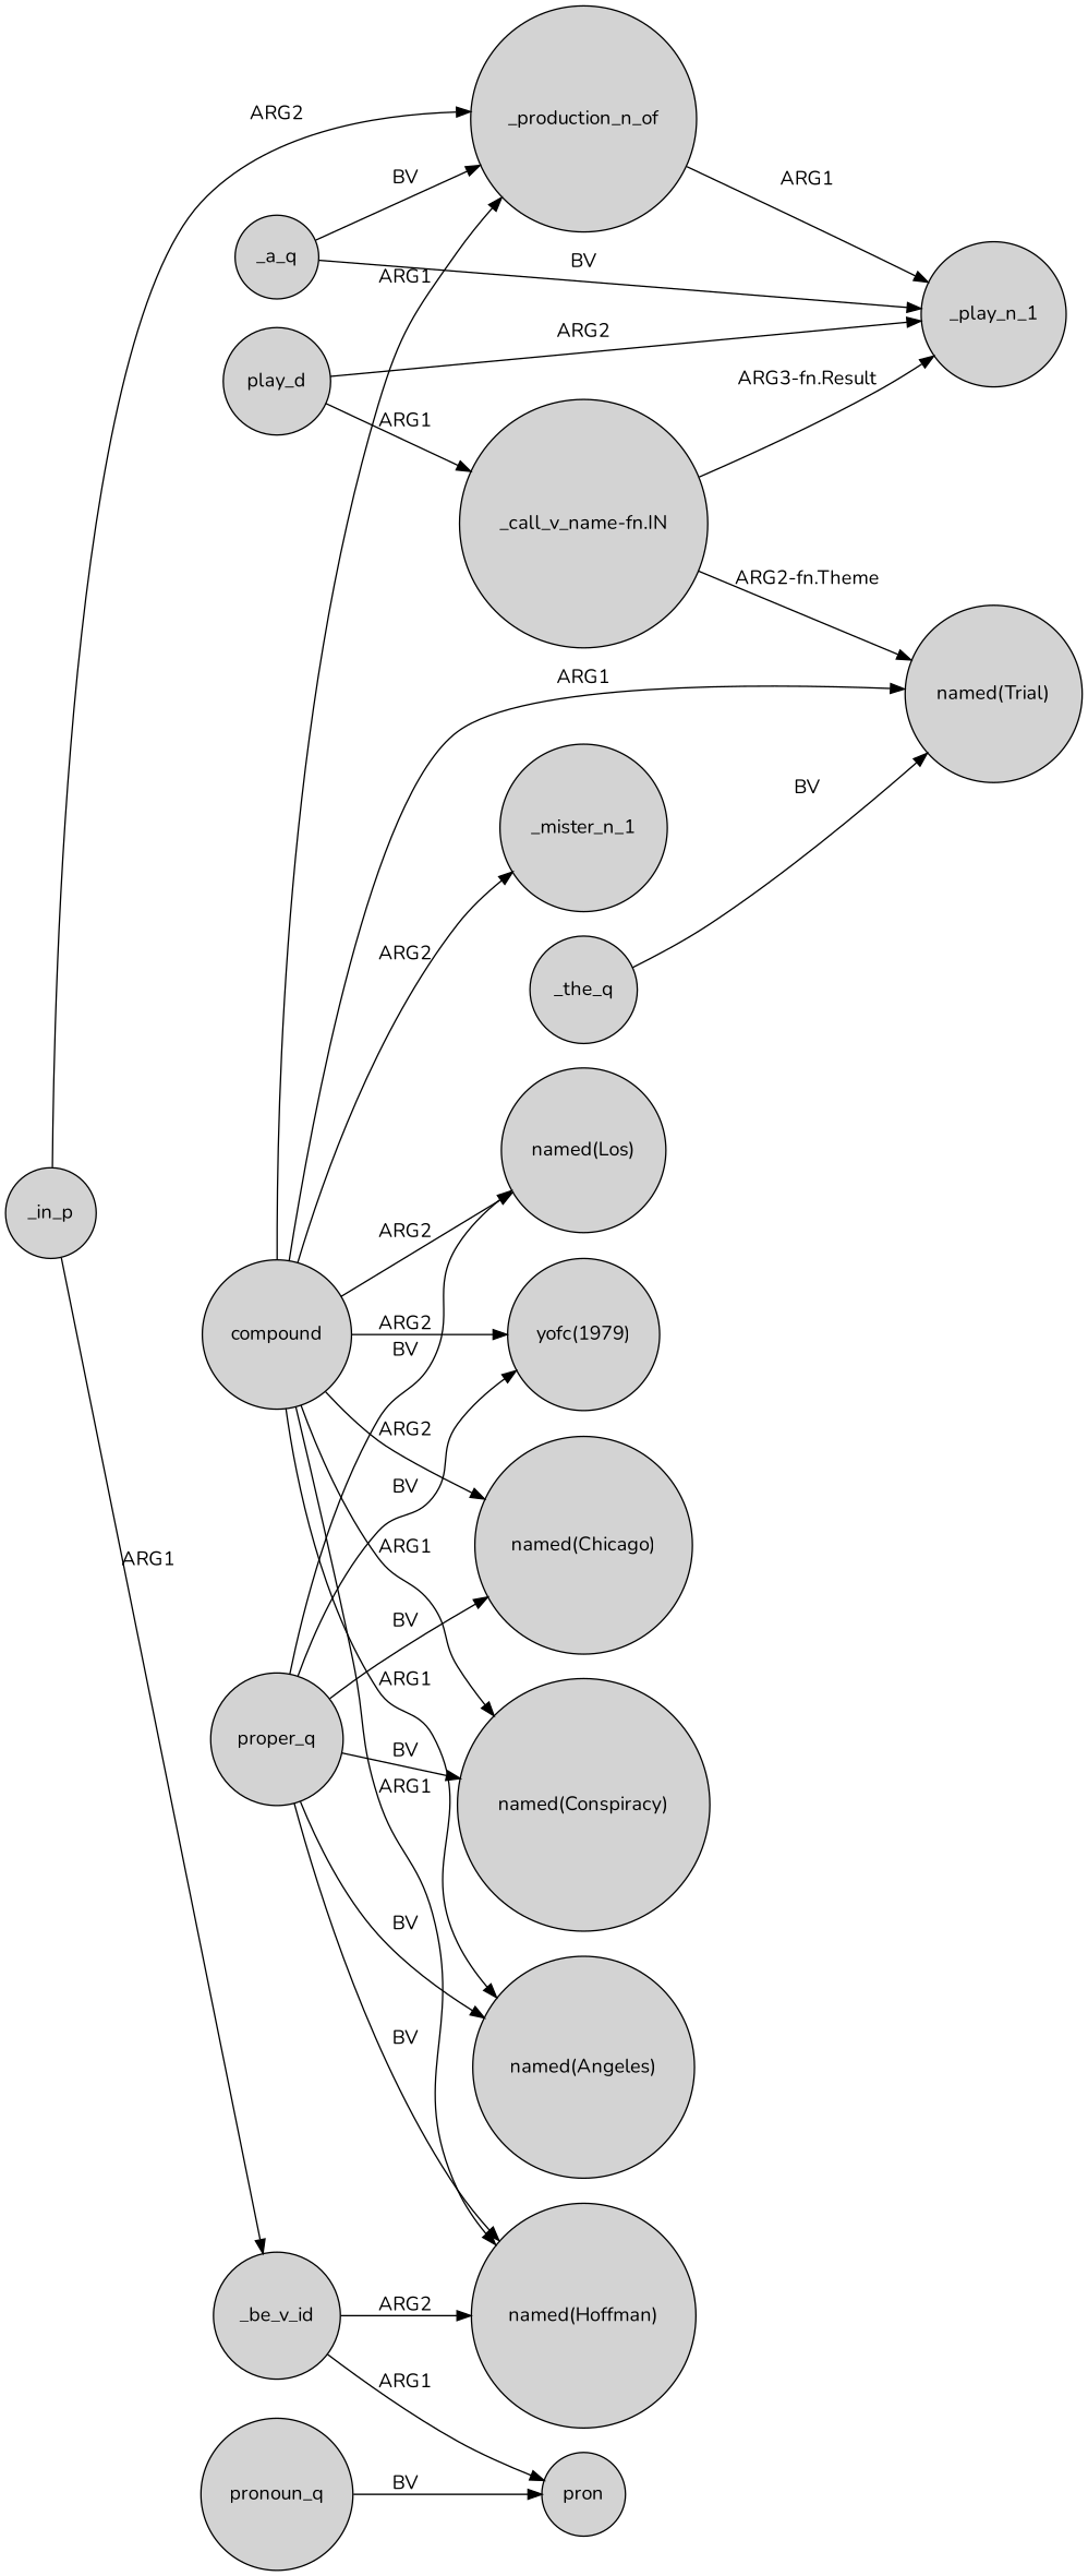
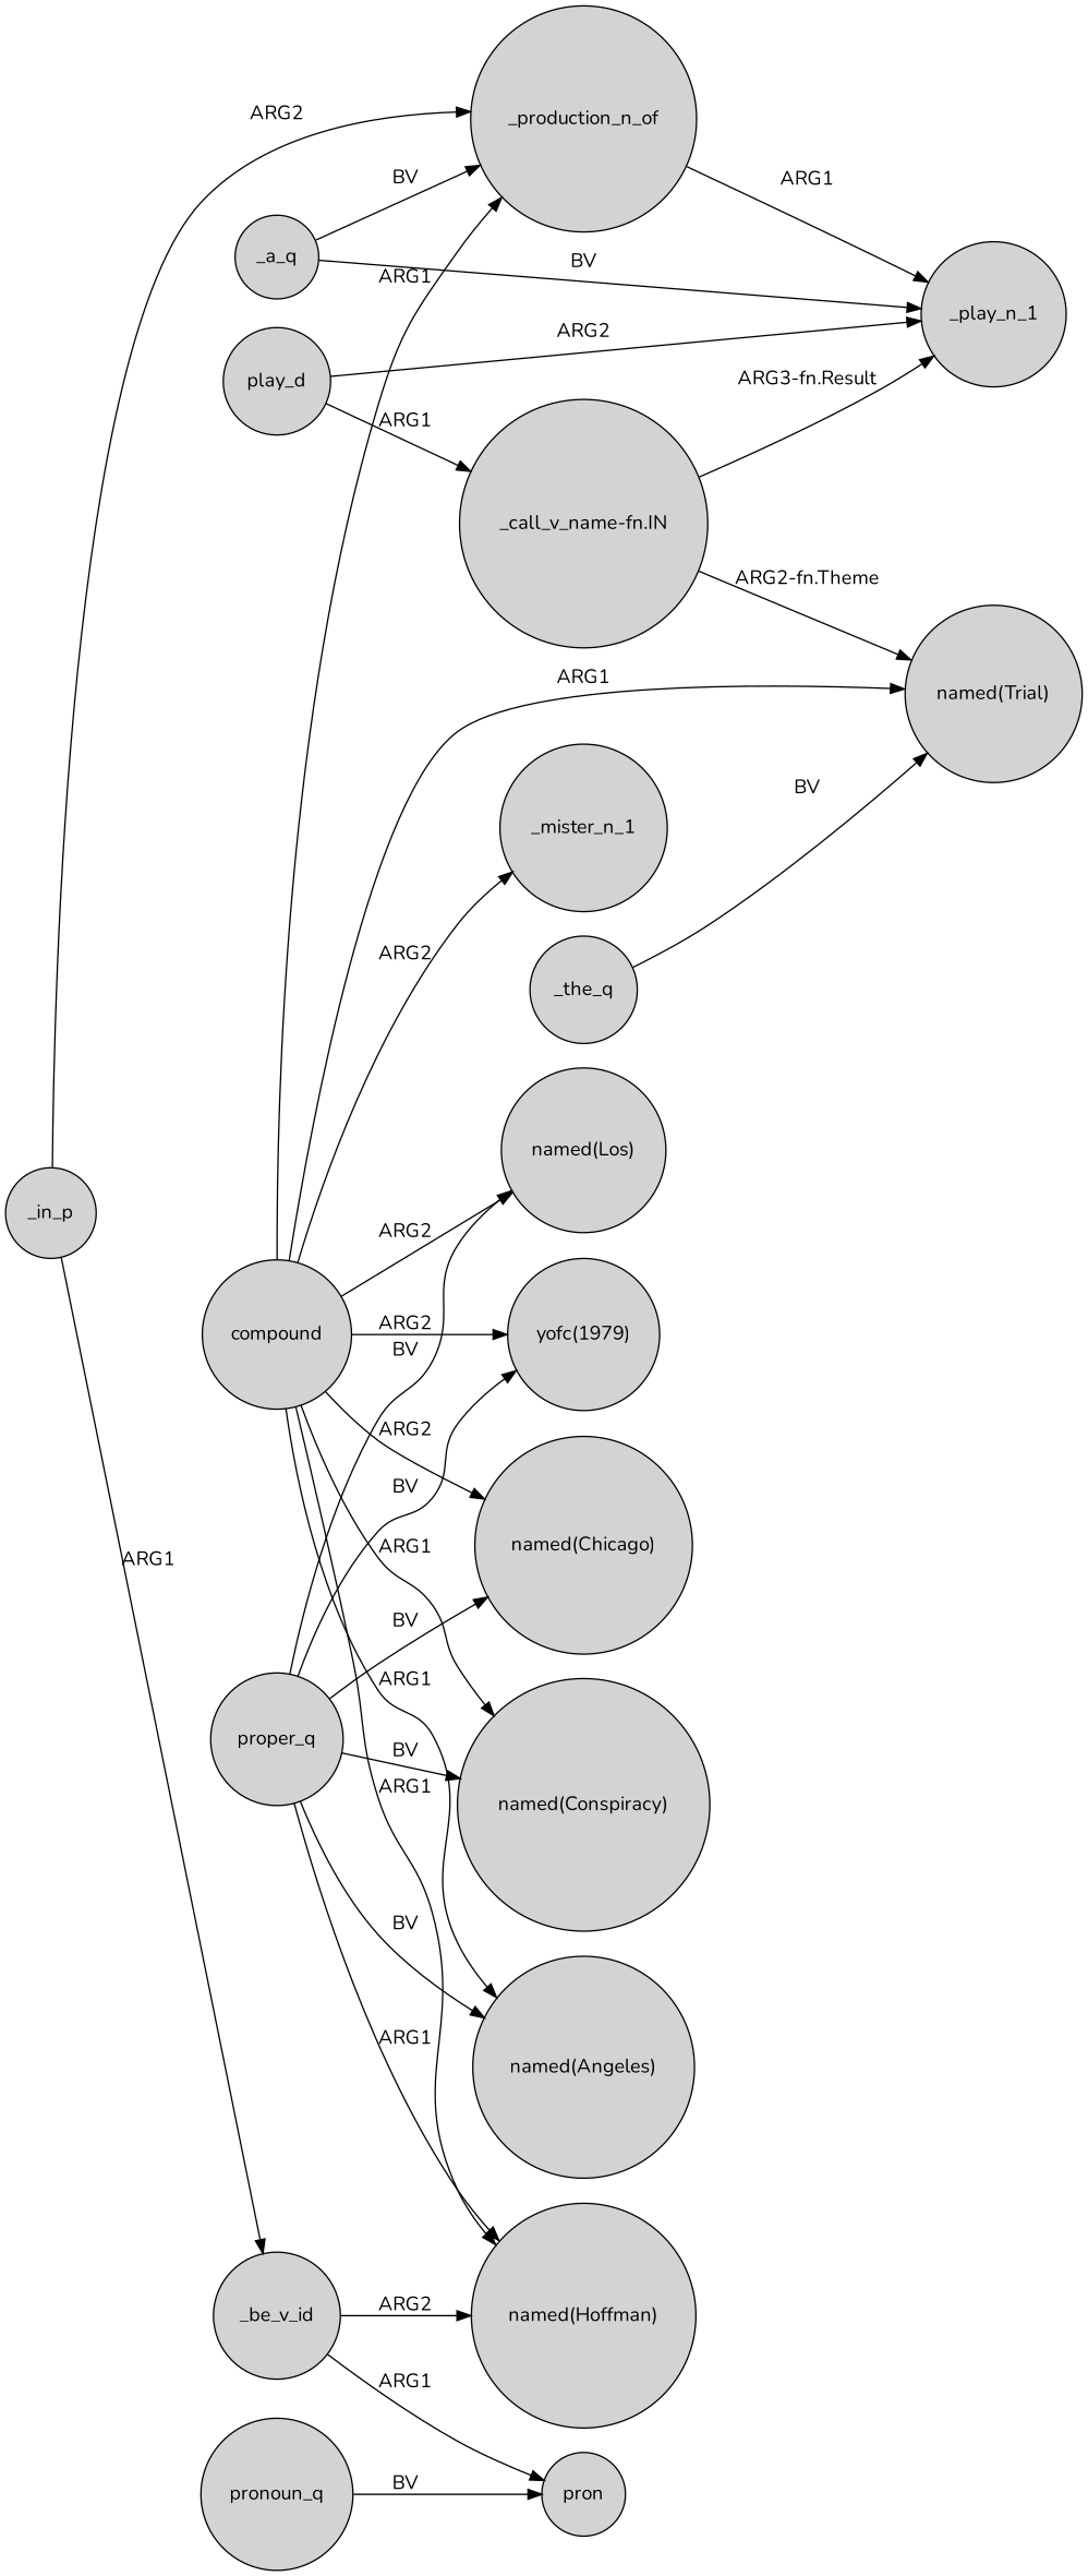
  digraph {
    fontname=Nunito
    rankdir=LR
    node [fontname=Nunito shape=circle style=filled]
    edge [fontname=Nunito]
    compound
    _production_n_of
    "named(Los)"
    _mister_n_1
    "named(Conspiracy)"
    "named(Trial)"
    "named(Chicago)"
    "named(Angeles)"
    "named(Hoffman)"
    "yofc(1979)"
    _play_n_1
    proper_q
    "_call_v_name-fn.IN"
    _a_q
    _the_q
    _be_v_id
    pron
    n18 [label=play_d]
    pronoun_q
    _in_p
    compound -> _production_n_of [label=ARG1]
    compound -> "named(Los)" [label=ARG2]
    compound -> _mister_n_1 [label=ARG2]
    compound -> "named(Conspiracy)" [label=ARG1]
    compound -> "named(Trial)" [label=ARG1]
    compound -> "named(Chicago)" [label=ARG2]
    compound -> "named(Angeles)" [label=ARG1]
    compound -> "named(Hoffman)" [label=ARG1]
    compound -> "yofc(1979)" [label=ARG2]
    _production_n_of -> _play_n_1 [label=ARG1]
    proper_q -> "named(Los)" [label=BV]
    proper_q -> "named(Conspiracy)" [label=BV]
    proper_q -> "named(Chicago)" [label=BV]
    proper_q -> "named(Angeles)" [label=BV]
-   proper_q -> "named(Hoffman)" [label=BV]
+   proper_q -> "named(Hoffman)" [label=ARG1]
    proper_q -> "yofc(1979)" [label=BV]
    "_call_v_name-fn.IN" -> "named(Trial)" [label="ARG2-fn.Theme"]
    "_call_v_name-fn.IN" -> _play_n_1 [label="ARG3-fn.Result"]
    _a_q -> _production_n_of [label=BV]
    _a_q -> _play_n_1 [label=BV]
    _the_q -> "named(Trial)" [label=BV]
    _be_v_id -> "named(Hoffman)" [label=ARG2]
    _be_v_id -> pron [label=ARG1]
    n18 -> _play_n_1 [label=ARG2]
    n18 -> "_call_v_name-fn.IN" [label=ARG1]
    pronoun_q -> pron [label=BV]
    _in_p -> _production_n_of [label=ARG2]
    _in_p -> _be_v_id [label=ARG1]
  }
